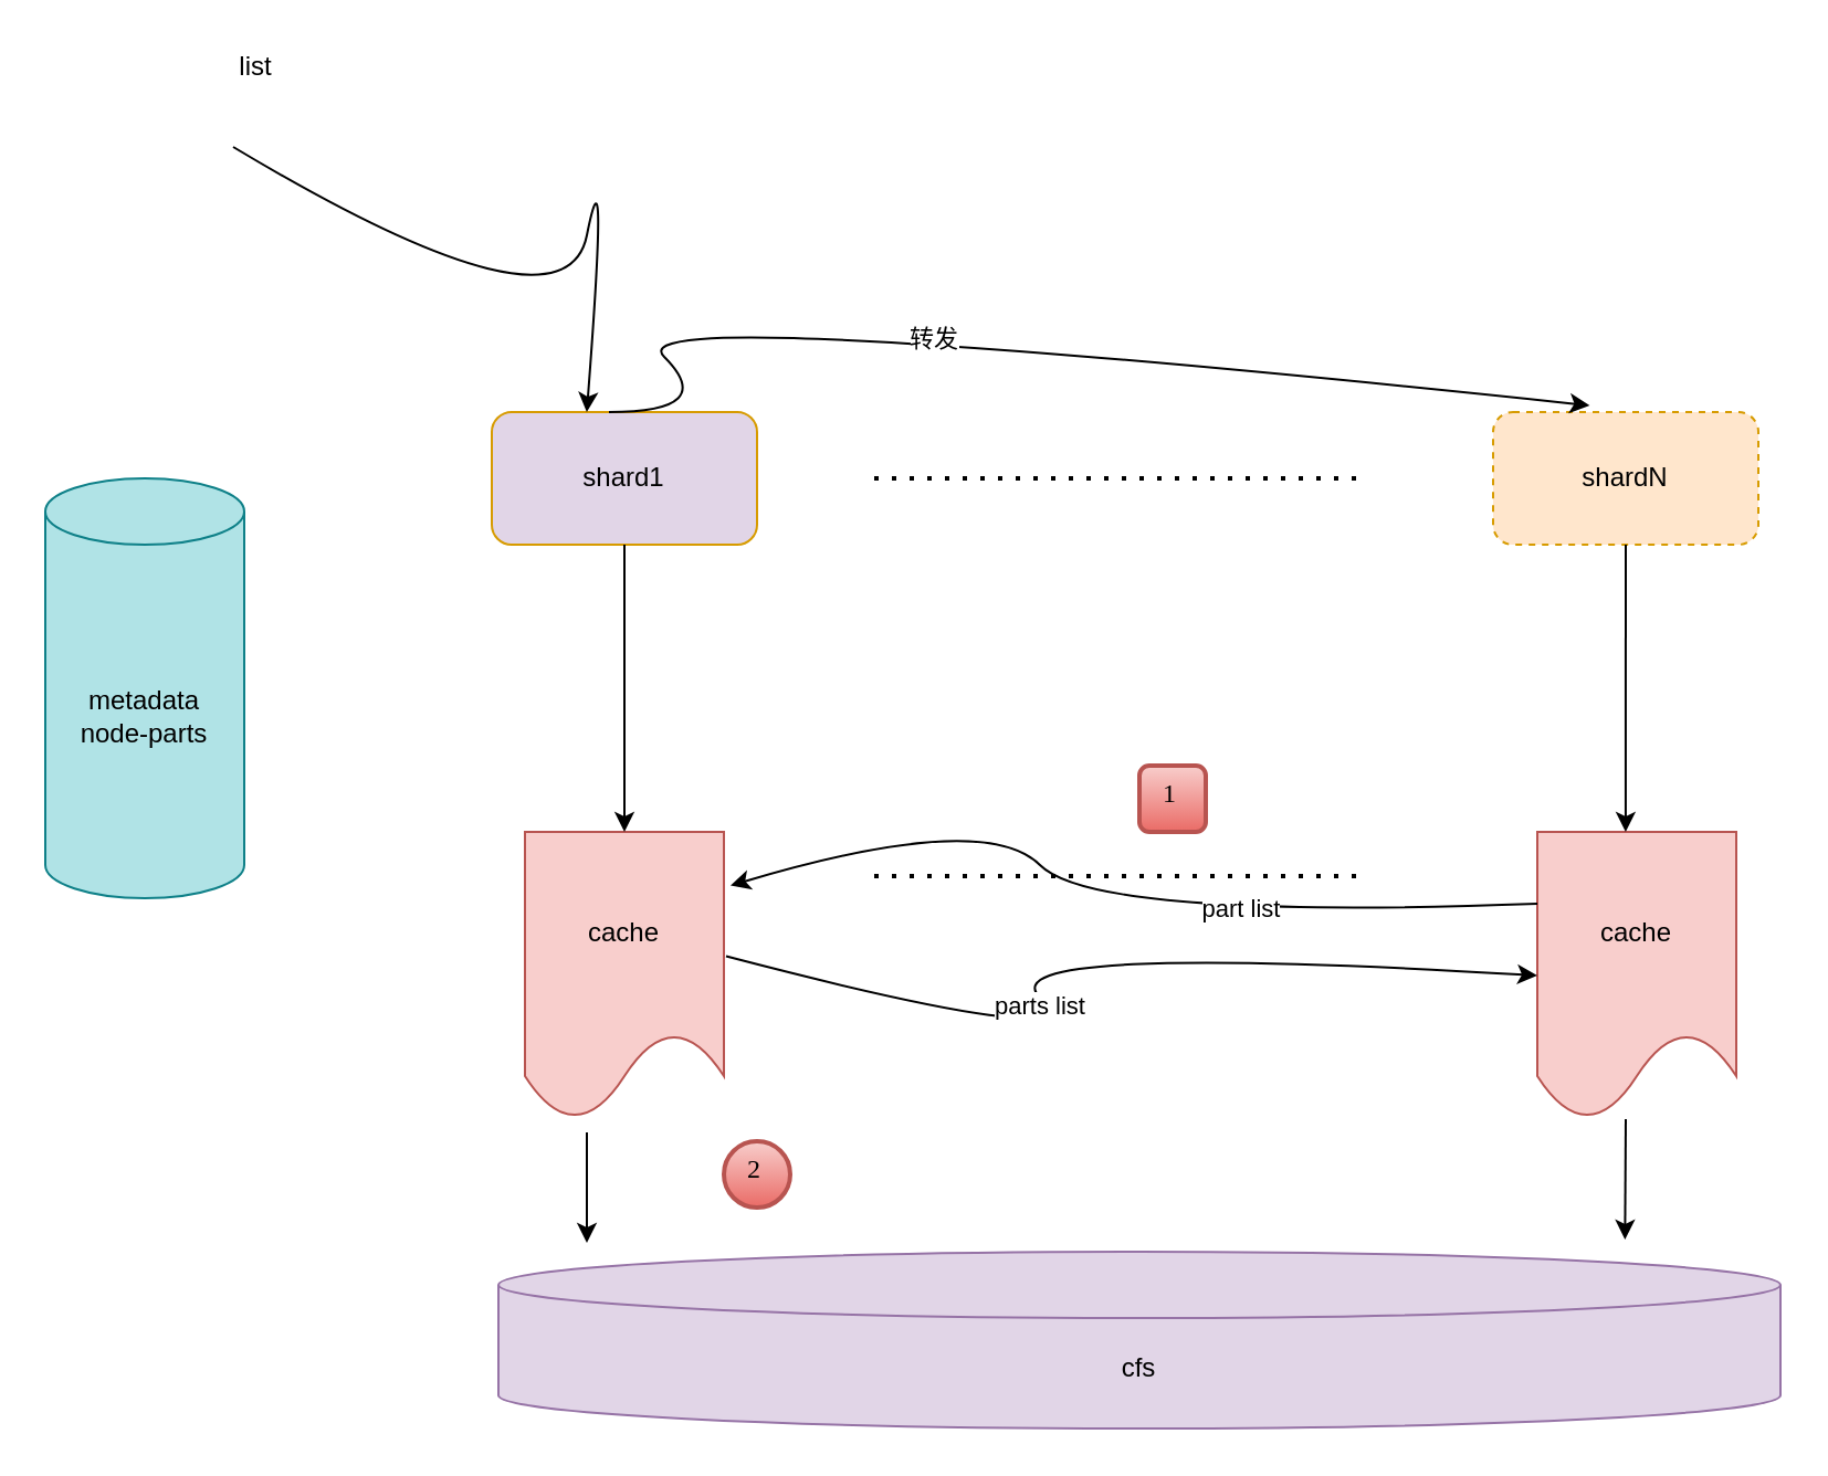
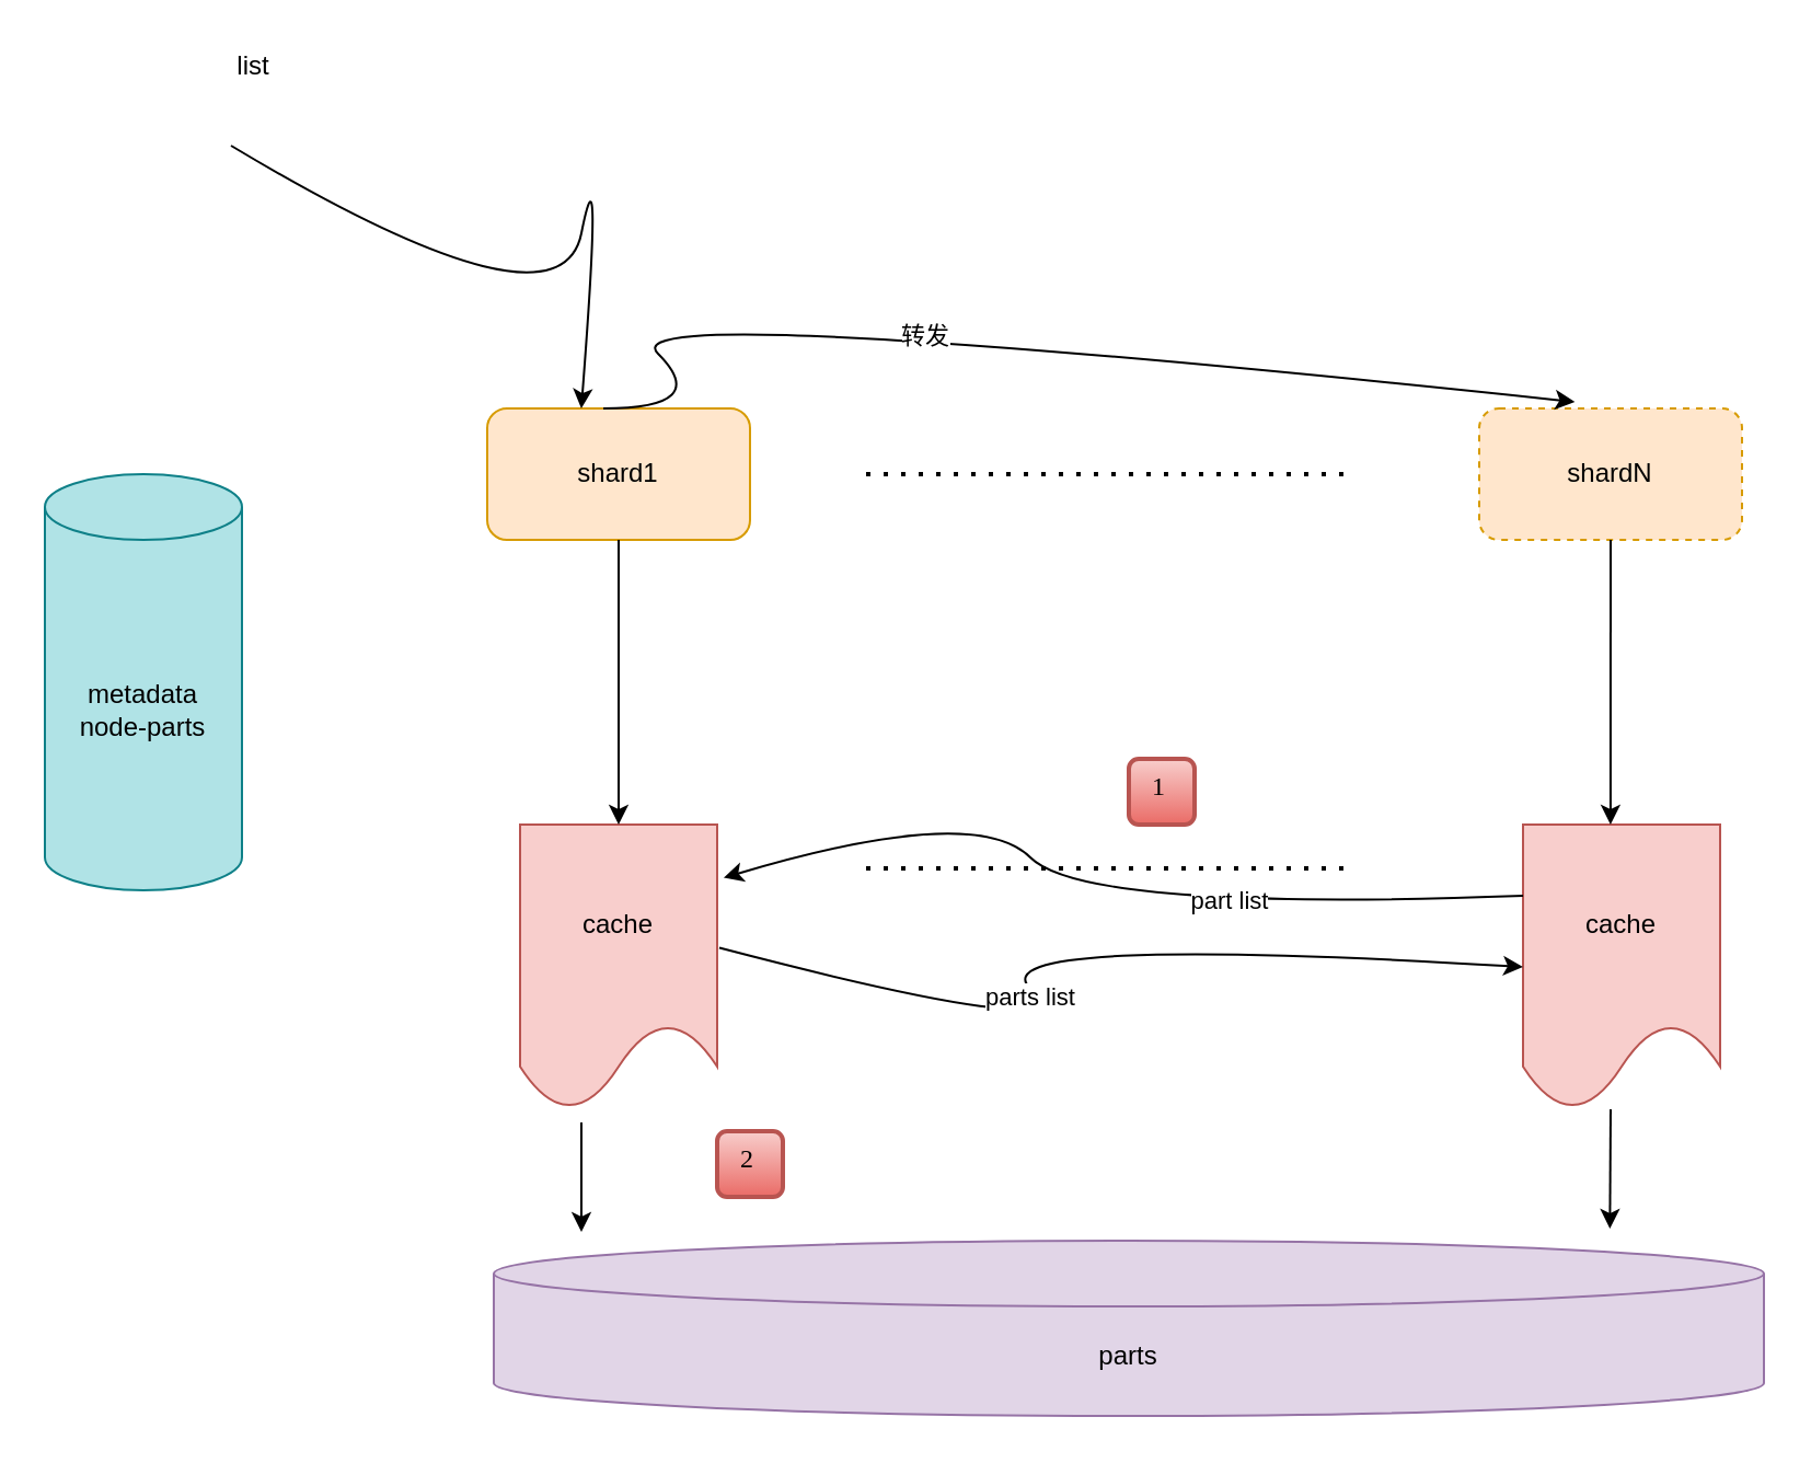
  <mxCell id="0" />
  <mxCell id="1" parent="0" />
- <mxCell id="2" value="shard1" style="rounded=1;whiteSpace=wrap;html=1;fillColor=#e1d5e7;strokeColor=#d79b00;" vertex="1" parent="1"><mxGeometry x="222" y="186" width="120" height="60" as="geometry" /></mxCell>
+ <mxCell id="2" value="shard1" style="rounded=1;whiteSpace=wrap;html=1;fillColor=#ffe6cc;strokeColor=#d79b00;" vertex="1" parent="1"><mxGeometry x="222" y="186" width="120" height="60" as="geometry" /></mxCell>
  <mxCell id="3" value="shardN" style="rounded=1;whiteSpace=wrap;html=1;fillColor=#ffe6cc;strokeColor=#d79b00;dashed=1;" vertex="1" parent="1"><mxGeometry x="675" y="186" width="120" height="60" as="geometry" /></mxCell>
- <mxCell id="4" value="cfs" style="shape=cylinder3;whiteSpace=wrap;html=1;boundedLbl=1;backgroundOutline=1;size=15;fillColor=#e1d5e7;strokeColor=#9673a6;" vertex="1" parent="1"><mxGeometry x="225" y="566" width="580" height="80" as="geometry" /></mxCell>
+ <mxCell id="4" value="parts" style="shape=cylinder3;whiteSpace=wrap;html=1;boundedLbl=1;backgroundOutline=1;size=15;fillColor=#e1d5e7;strokeColor=#9673a6;" vertex="1" parent="1"><mxGeometry x="225" y="566" width="580" height="80" as="geometry" /></mxCell>
  <mxCell id="5" value="cache" style="shape=document;whiteSpace=wrap;html=1;boundedLbl=1;fillColor=#f8cecc;strokeColor=#b85450;" vertex="1" parent="1"><mxGeometry x="237" y="376" width="90" height="130" as="geometry" /></mxCell>
  <mxCell id="6" value="&lt;span&gt;cache&lt;/span&gt;" style="shape=document;whiteSpace=wrap;html=1;boundedLbl=1;fillColor=#f8cecc;strokeColor=#b85450;" vertex="1" parent="1"><mxGeometry x="695" y="376" width="90" height="130" as="geometry" /></mxCell>
  <mxCell id="7" value="" style="endArrow=none;dashed=1;html=1;dashPattern=1 3;strokeWidth=2;" edge="1" parent="1"><mxGeometry width="50" height="50" relative="1" as="geometry"><mxPoint x="395" y="396" as="sourcePoint" /><mxPoint x="615" y="396" as="targetPoint" /></mxGeometry></mxCell>
  <mxCell id="8" value="" style="endArrow=none;dashed=1;html=1;dashPattern=1 3;strokeWidth=2;" edge="1" parent="1"><mxGeometry width="50" height="50" relative="1" as="geometry"><mxPoint x="395" y="216" as="sourcePoint" /><mxPoint x="615" y="216" as="targetPoint" /></mxGeometry></mxCell>
  <mxCell id="9" value="" style="curved=1;endArrow=classic;html=1;exitX=1.011;exitY=0.433;exitDx=0;exitDy=0;exitPerimeter=0;entryX=0;entryY=0.5;entryDx=0;entryDy=0;" edge="1" parent="1" source="5" target="6"><mxGeometry width="50" height="50" relative="1" as="geometry"><mxPoint x="445" y="476" as="sourcePoint" /><mxPoint x="495" y="426" as="targetPoint" /><Array as="points"><mxPoint x="495" y="476" /><mxPoint x="445" y="426" /></Array></mxGeometry></mxCell>
  <mxCell id="10" value="parts list" style="edgeLabel;html=1;align=center;verticalAlign=middle;resizable=0;points=[];" vertex="1" connectable="0" parent="9"><mxGeometry x="-0.167" y="3" relative="1" as="geometry"><mxPoint as="offset" /></mxGeometry></mxCell>
  <mxCell id="11" value="" style="curved=1;endArrow=classic;html=1;entryX=1.033;entryY=0.187;entryDx=0;entryDy=0;entryPerimeter=0;exitX=0;exitY=0.25;exitDx=0;exitDy=0;" edge="1" parent="1" source="6" target="5"><mxGeometry width="50" height="50" relative="1" as="geometry"><mxPoint x="445" y="416" as="sourcePoint" /><mxPoint x="495" y="366" as="targetPoint" /><Array as="points"><mxPoint x="495" y="416" /><mxPoint x="445" y="366" /></Array></mxGeometry></mxCell>
  <mxCell id="12" value="part list" style="edgeLabel;html=1;align=center;verticalAlign=middle;resizable=0;points=[];" vertex="1" connectable="0" parent="11"><mxGeometry x="-0.316" y="-3" relative="1" as="geometry"><mxPoint as="offset" /></mxGeometry></mxCell>
  <mxCell id="13" value="" style="curved=1;endArrow=classic;html=1;entryX=0.364;entryY=-0.05;entryDx=0;entryDy=0;entryPerimeter=0;" edge="1" parent="1" target="3"><mxGeometry width="50" height="50" relative="1" as="geometry"><mxPoint x="275" y="186" as="sourcePoint" /><mxPoint x="635" y="166" as="targetPoint" /><Array as="points"><mxPoint x="325" y="186" /><mxPoint x="275" y="136" /></Array></mxGeometry></mxCell>
  <mxCell id="14" value="转发" style="edgeLabel;html=1;align=center;verticalAlign=middle;resizable=0;points=[];" vertex="1" connectable="0" parent="13"><mxGeometry x="-0.055" y="-1" relative="1" as="geometry"><mxPoint as="offset" /></mxGeometry></mxCell>
  <mxCell id="15" value="" style="endArrow=classic;html=1;exitX=0.5;exitY=1;exitDx=0;exitDy=0;entryX=0.5;entryY=0;entryDx=0;entryDy=0;" edge="1" parent="1" source="2" target="5"><mxGeometry width="50" height="50" relative="1" as="geometry"><mxPoint x="395" y="406" as="sourcePoint" /><mxPoint x="445" y="356" as="targetPoint" /></mxGeometry></mxCell>
  <mxCell id="16" value="list" style="text;html=1;align=center;verticalAlign=middle;resizable=0;points=[];autosize=1;" vertex="1" parent="1"><mxGeometry x="95" y="20" width="40" height="20" as="geometry" /></mxCell>
  <mxCell id="17" value="metadata&lt;br&gt;node-parts" style="shape=cylinder3;whiteSpace=wrap;html=1;boundedLbl=1;backgroundOutline=1;size=15;labelBackgroundColor=none;fillColor=#b0e3e6;strokeColor=#0e8088;" vertex="1" parent="1"><mxGeometry x="20" y="216" width="90" height="190" as="geometry" /></mxCell>
  <mxCell id="18" value="" style="endArrow=classic;html=1;entryX=0.444;entryY=0;entryDx=0;entryDy=0;entryPerimeter=0;exitX=0.5;exitY=1;exitDx=0;exitDy=0;" edge="1" parent="1" source="3" target="6"><mxGeometry width="50" height="50" relative="1" as="geometry"><mxPoint x="715" y="316" as="sourcePoint" /><mxPoint x="765" y="266" as="targetPoint" /></mxGeometry></mxCell>
  <mxCell id="19" value="" style="endArrow=classic;html=1;" edge="1" parent="1"><mxGeometry width="50" height="50" relative="1" as="geometry"><mxPoint x="265" y="512" as="sourcePoint" /><mxPoint x="265" y="562" as="targetPoint" /></mxGeometry></mxCell>
  <mxCell id="20" value="" style="endArrow=classic;html=1;" edge="1" parent="1"><mxGeometry width="50" height="50" relative="1" as="geometry"><mxPoint x="735" y="506" as="sourcePoint" /><mxPoint x="734.67" y="560.5" as="targetPoint" /></mxGeometry></mxCell>
  <mxCell id="21" value="" style="curved=1;endArrow=classic;html=1;entryX=0.358;entryY=0;entryDx=0;entryDy=0;entryPerimeter=0;" edge="1" parent="1" target="2"><mxGeometry width="50" height="50" relative="1" as="geometry"><mxPoint x="105" y="66" as="sourcePoint" /><mxPoint x="255" y="106" as="targetPoint" /><Array as="points"><mxPoint x="255" y="156" /><mxPoint x="275" y="56" /></Array></mxGeometry></mxCell>
  <mxCell id="22" value="1" style="whiteSpace=wrap;html=1;aspect=fixed;strokeWidth=2;fontFamily=Tahoma;spacingBottom=4;spacingRight=2;strokeColor=#b85450;labelBackgroundColor=none;fillColor=#f8cecc;gradientColor=#ea6b66;rounded=1;" vertex="1" parent="1"><mxGeometry x="515" y="346" width="30" height="30" as="geometry" /></mxCell>
- <mxCell id="23" value="2" style="ellipse;whiteSpace=wrap;html=1;aspect=fixed;strokeWidth=2;fontFamily=Tahoma;spacingBottom=4;spacingRight=2;strokeColor=#b85450;labelBackgroundColor=none;fillColor=#f8cecc;gradientColor=#ea6b66;" vertex="1" parent="1"><mxGeometry x="327" y="516" width="30" height="30" as="geometry" /></mxCell>
+ <mxCell id="23" value="2" style="whiteSpace=wrap;html=1;aspect=fixed;strokeWidth=2;fontFamily=Tahoma;spacingBottom=4;spacingRight=2;strokeColor=#b85450;labelBackgroundColor=none;fillColor=#f8cecc;gradientColor=#ea6b66;rounded=1;" vertex="1" parent="1"><mxGeometry x="327" y="516" width="30" height="30" as="geometry" /></mxCell>
